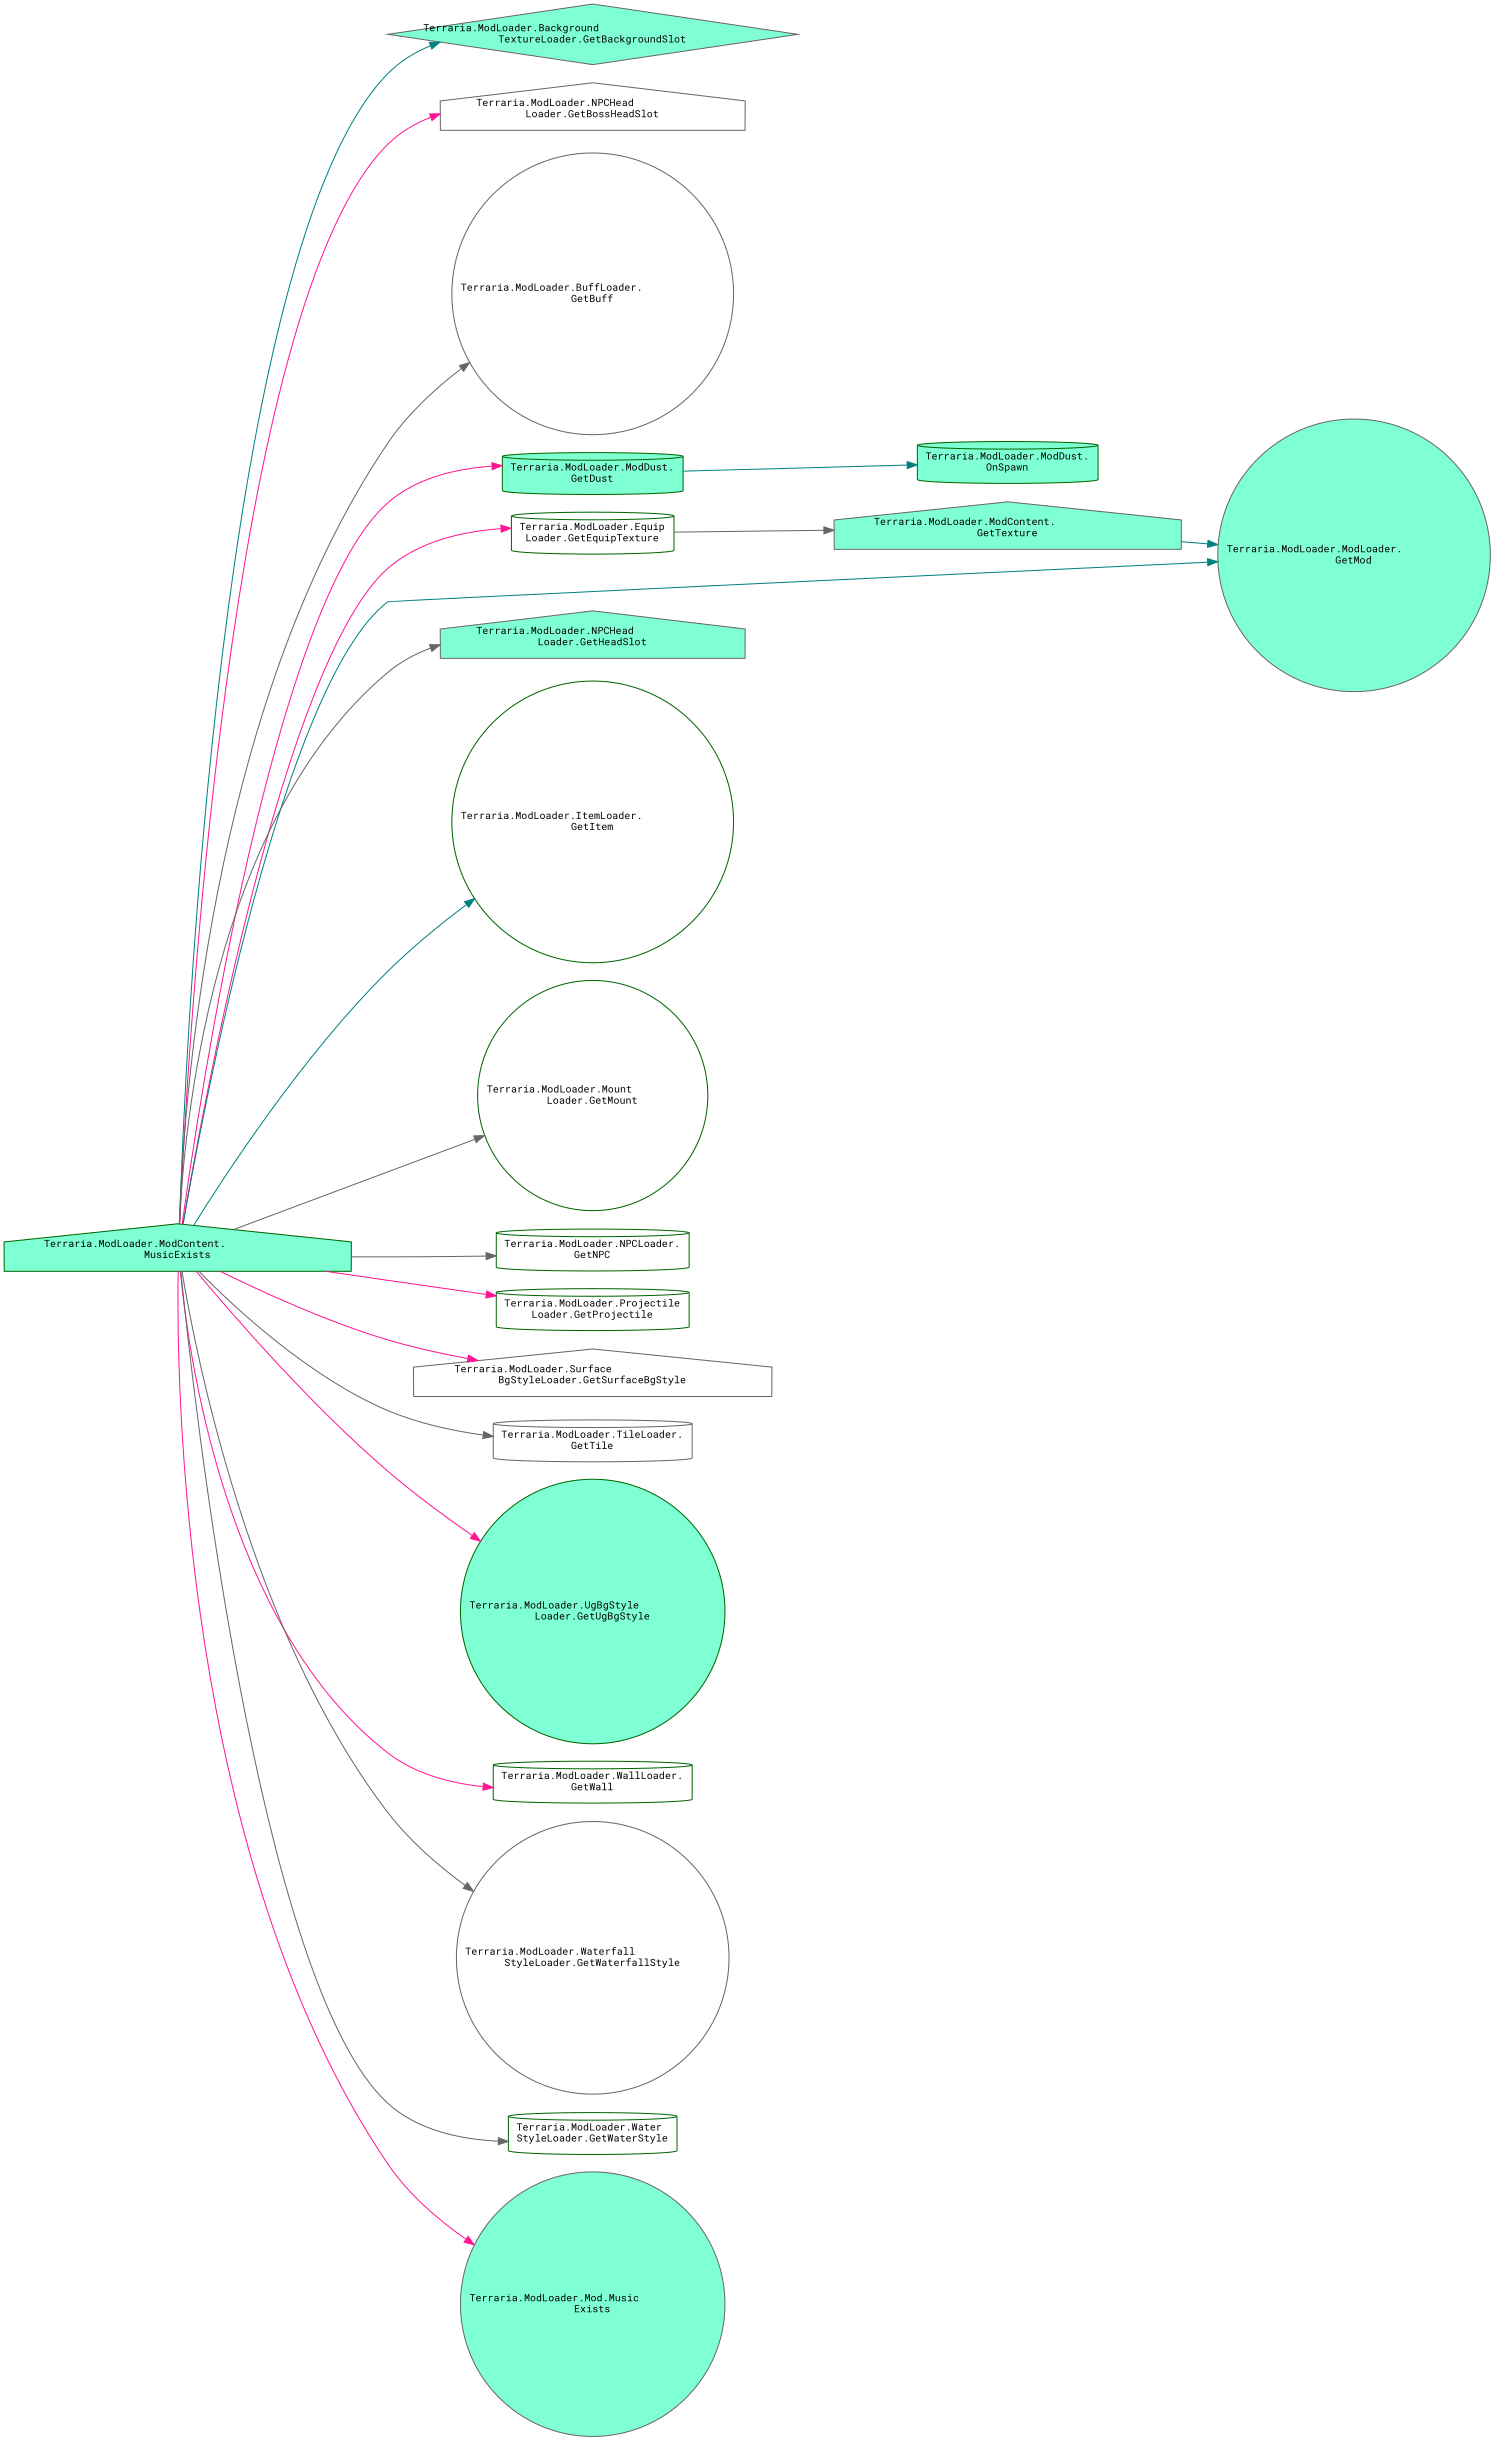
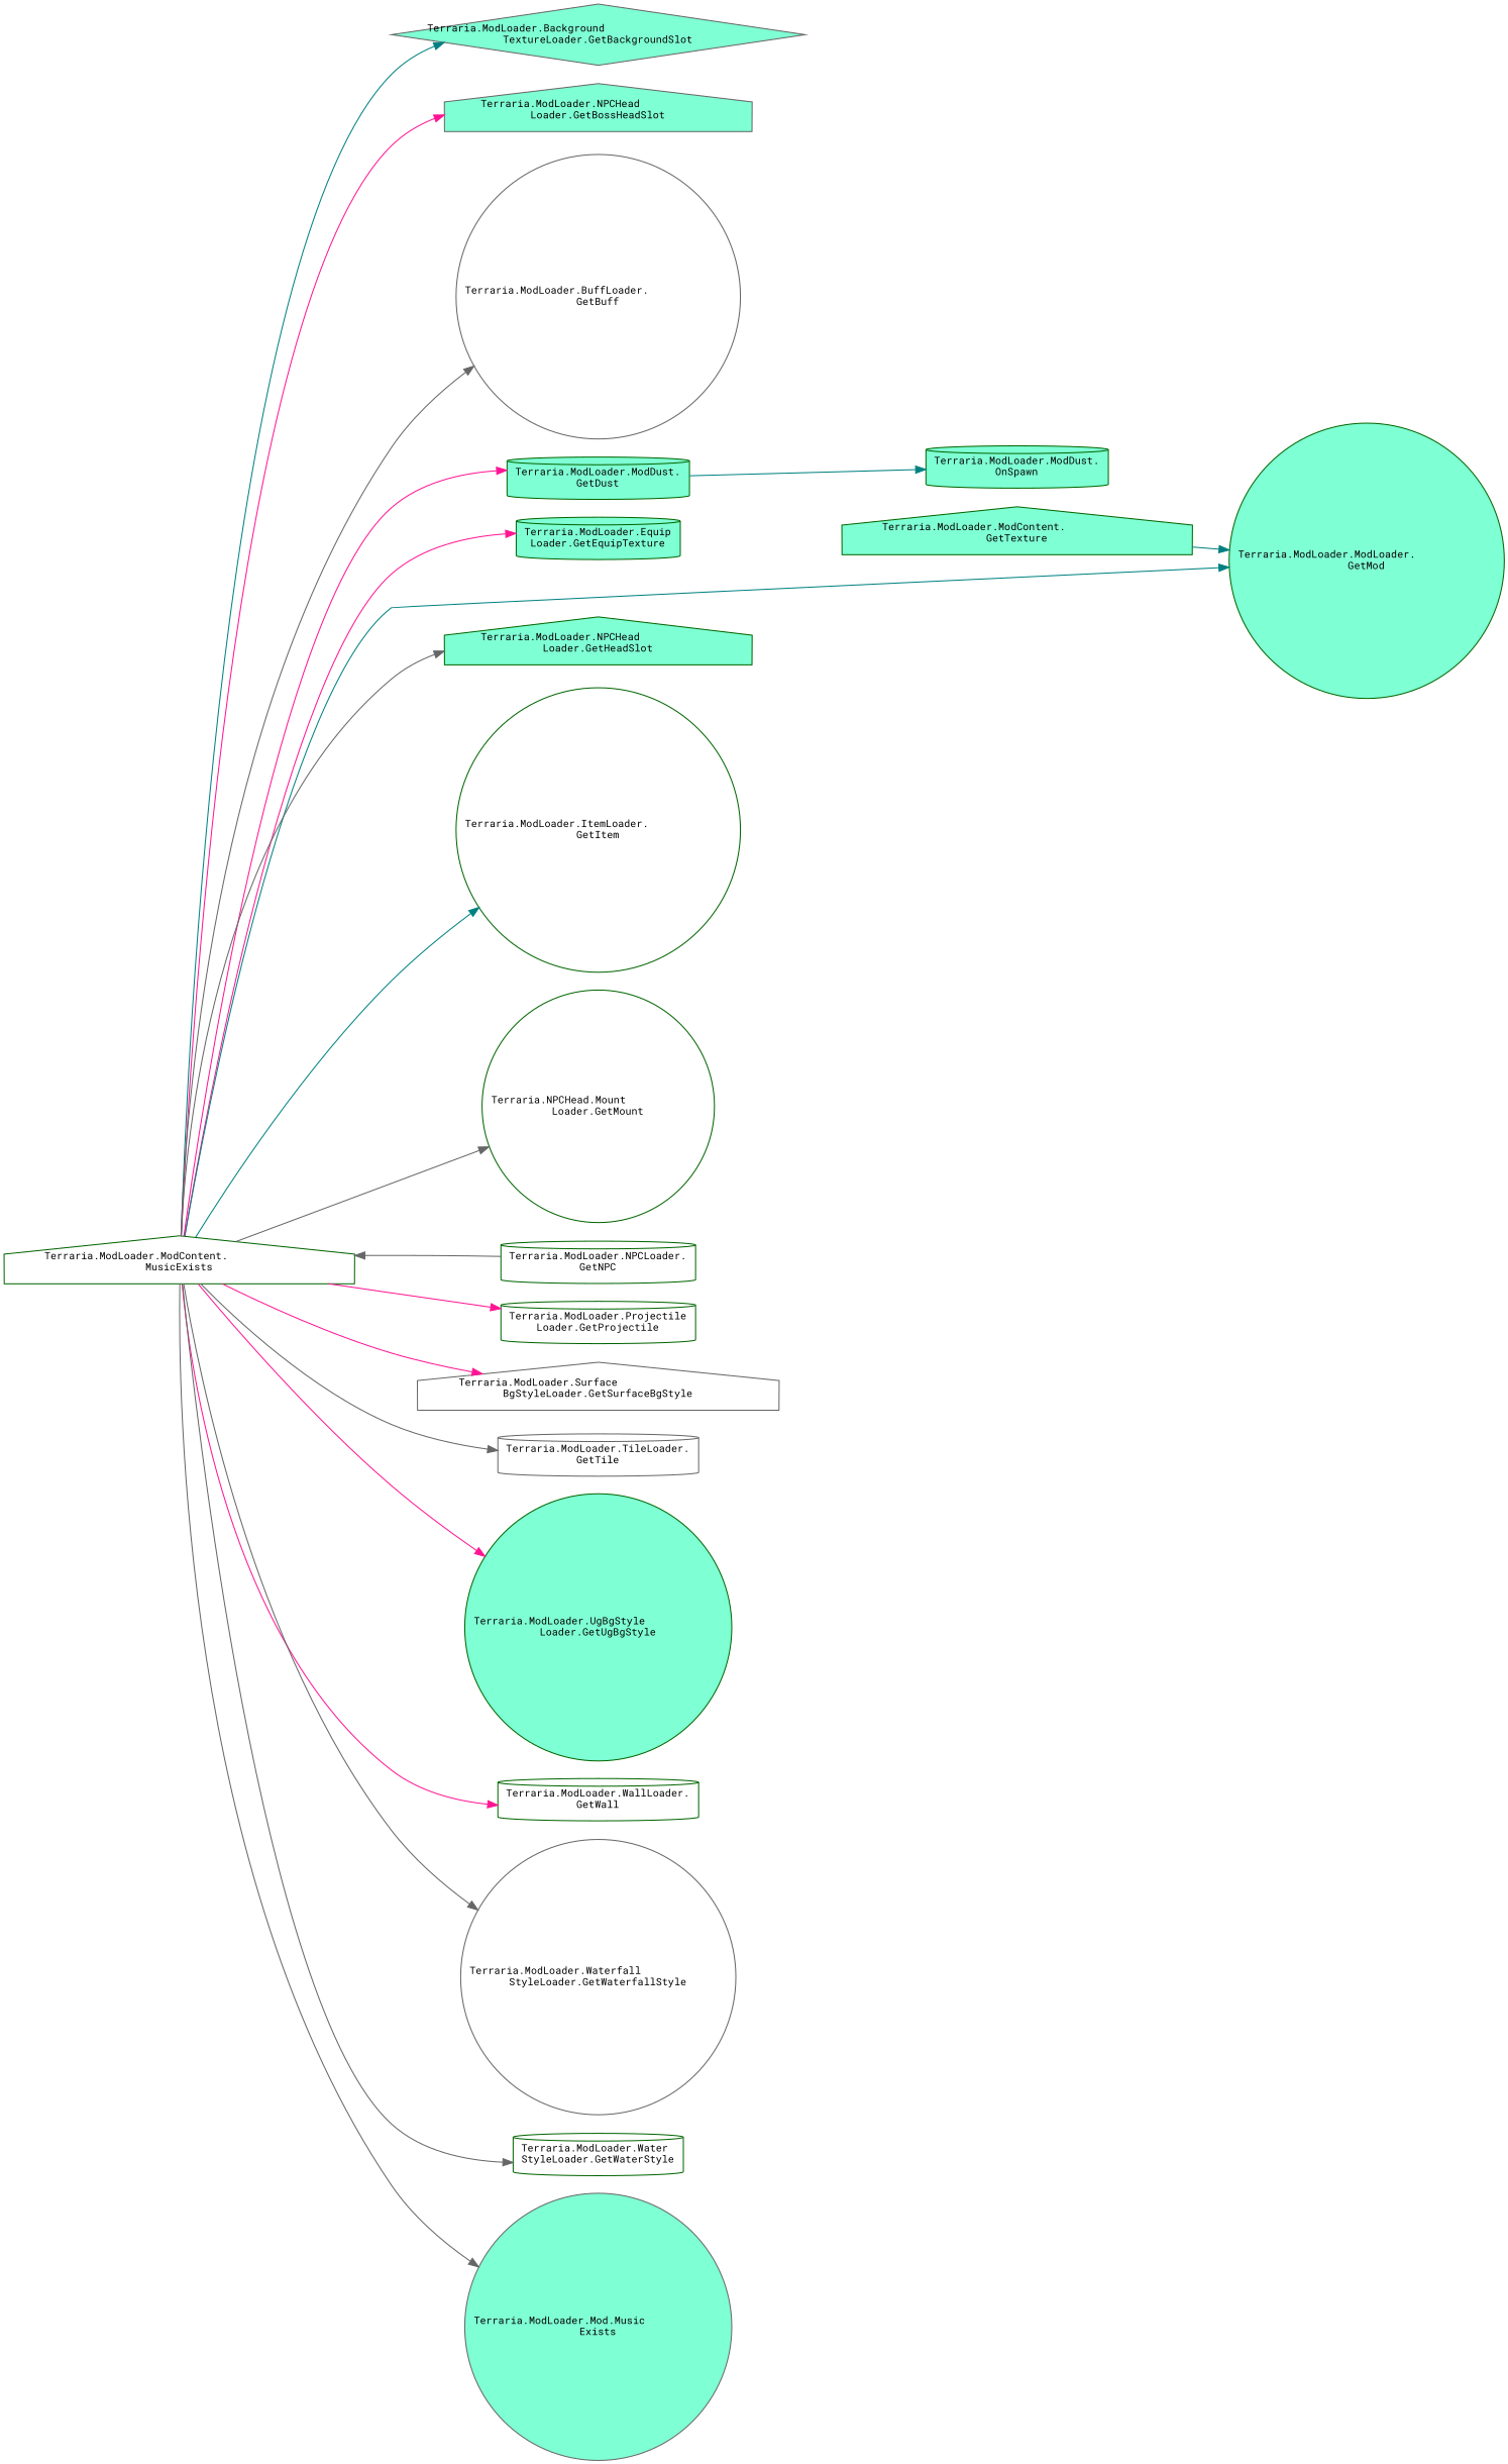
  digraph {
    fontname="Roboto Mono"
    rankdir=LR
    node [color=darkgreen fillcolor=white fontname="Roboto Mono" fontsize=10 shape=cylinder style=filled]
    edge [color=gray40 fontname="Roboto Mono" fontsize=10 labelfontname=Helvetica labelfontsize=10 style=solid]
-   n1 [fillcolor=aquamarine fontcolor=black height=0.2 label="Terraria.ModLoader.ModContent.\lMusicExists" shape=house width=0.4]
+   n1 [fontcolor=black height=0.2 label="Terraria.ModLoader.ModContent.\lMusicExists" shape=house width=0.4]
    n2 [color=gray40 fillcolor=aquamarine height=0.2 label="Terraria.ModLoader.Background\lTextureLoader.GetBackgroundSlot" shape=diamond width=0.4]
-   n3 [color=gray40 height=0.2 label="Terraria.ModLoader.NPCHead\lLoader.GetBossHeadSlot" shape=house width=0.4]
+   n3 [color=gray40 fillcolor=aquamarine height=0.2 label="Terraria.ModLoader.NPCHead\lLoader.GetBossHeadSlot" shape=house width=0.4]
    n4 [color=gray40 height=0.2 label="Terraria.ModLoader.BuffLoader.\lGetBuff" shape=circle width=0.4]
    n5 [fillcolor=aquamarine height=0.2 label="Terraria.ModLoader.ModDust.\lGetDust" width=0.4]
-   n6 [height=0.2 label="Terraria.ModLoader.Equip\lLoader.GetEquipTexture" width=0.4]
-   n7 [color=gray40 fillcolor=aquamarine height=0.2 label="Terraria.ModLoader.ModLoader.\lGetMod" shape=circle width=0.4]
-   n8 [color=gray40 fillcolor=aquamarine height=0.2 label="Terraria.ModLoader.NPCHead\lLoader.GetHeadSlot" shape=house width=0.4]
+   n6 [fillcolor=aquamarine height=0.2 label="Terraria.ModLoader.Equip\lLoader.GetEquipTexture" width=0.4]
+   n7 [fillcolor=aquamarine height=0.2 label="Terraria.ModLoader.ModLoader.\lGetMod" shape=circle width=0.4]
+   n8 [fillcolor=aquamarine height=0.2 label="Terraria.ModLoader.NPCHead\lLoader.GetHeadSlot" shape=house width=0.4]
    n9 [height=0.2 label="Terraria.ModLoader.ItemLoader.\lGetItem" shape=circle width=0.4]
-   n10 [height=0.2 label="Terraria.ModLoader.Mount\lLoader.GetMount" shape=circle width=0.4]
+   n10 [height=0.2 label="Terraria.NPCHead.Mount\lLoader.GetMount" shape=circle width=0.4]
    n11 [height=0.2 label="Terraria.ModLoader.NPCLoader.\lGetNPC" width=0.4]
    n12 [height=0.2 label="Terraria.ModLoader.Projectile\lLoader.GetProjectile" width=0.4]
    n13 [color=gray40 height=0.2 label="Terraria.ModLoader.Surface\lBgStyleLoader.GetSurfaceBgStyle" shape=house width=0.4]
    n14 [color=gray40 height=0.2 label="Terraria.ModLoader.TileLoader.\lGetTile" width=0.4]
    n15 [fillcolor=aquamarine height=0.2 label="Terraria.ModLoader.UgBgStyle\lLoader.GetUgBgStyle" shape=circle width=0.4]
    n16 [height=0.2 label="Terraria.ModLoader.WallLoader.\lGetWall" width=0.4]
    n17 [color=gray40 height=0.2 label="Terraria.ModLoader.Waterfall\lStyleLoader.GetWaterfallStyle" shape=circle width=0.4]
    n18 [height=0.2 label="Terraria.ModLoader.Water\lStyleLoader.GetWaterStyle" width=0.4]
    n19 [color=gray40 fillcolor=aquamarine height=0.2 label="Terraria.ModLoader.Mod.Music\lExists" shape=circle width=0.4]
    n20 [fillcolor=aquamarine height=0.2 label="Terraria.ModLoader.ModDust.\lOnSpawn" width=0.4]
-   n21 [color=gray40 fillcolor=aquamarine height=0.2 label="Terraria.ModLoader.ModContent.\lGetTexture" shape=house width=0.4]
+   n21 [fillcolor=aquamarine height=0.2 label="Terraria.ModLoader.ModContent.\lGetTexture" shape=house width=0.4]
    n1 -> n2 [color=teal]
    n1 -> n3 [color=deeppink]
    n1 -> n4
    n1 -> n5 [color=deeppink]
    n1 -> n6 [color=deeppink]
    n1 -> n7 [color=teal]
    n1 -> n8
    n1 -> n9 [color=teal]
    n1 -> n10
-   n1 -> n11
+   n11 -> n1
    n1 -> n12 [color=deeppink]
    n1 -> n13 [color=deeppink]
    n1 -> n14
    n1 -> n15 [color=deeppink]
    n1 -> n16 [color=deeppink]
    n1 -> n17
    n1 -> n18
-   n1 -> n19 [color=deeppink]
+   n1 -> n19
    n5 -> n20 [color=teal]
-   n6 -> n21
    n21 -> n7 [color=teal]
  }
